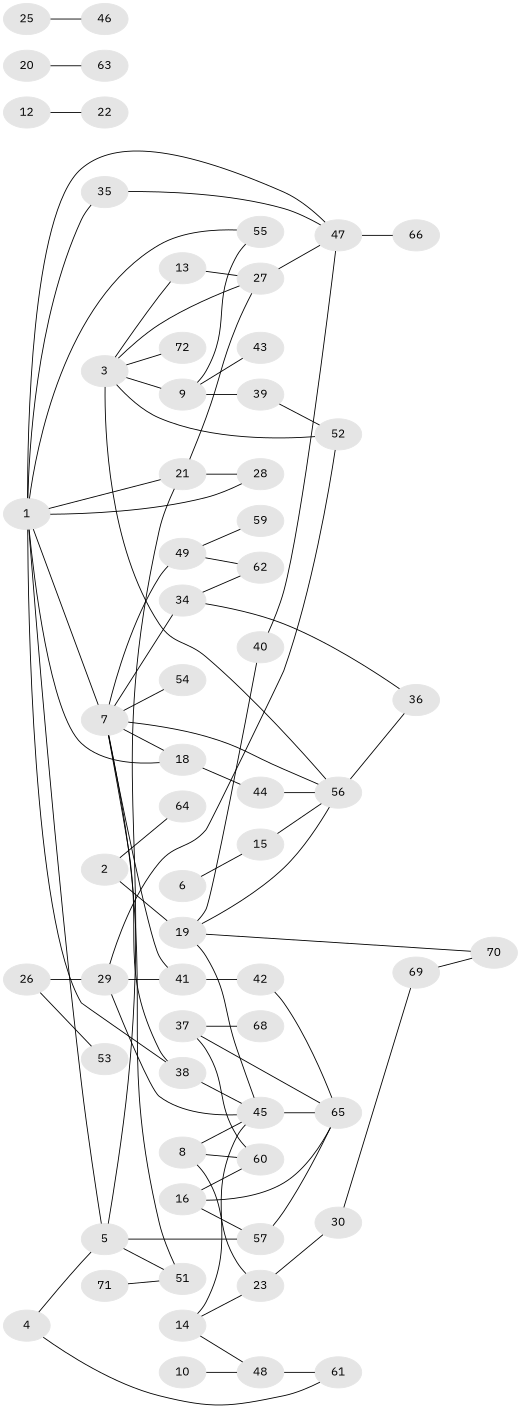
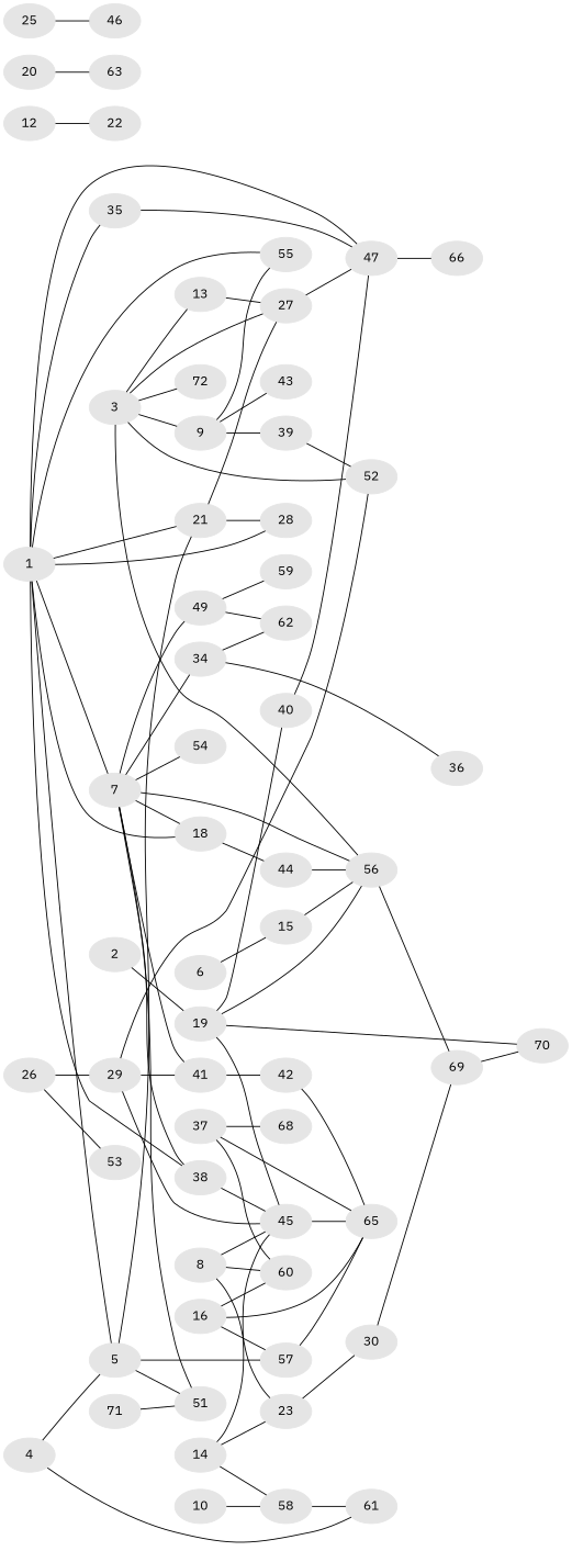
  graph {
    fontname="IBM Plex Sans"
    rankdir=LR
    node [color=gray90 fontname="IBM Plex Sans" style=filled]
    edge [fontname="IBM Plex Sans" weight=1.0]
    1
    5
    7
    18
    21
    28
    35
    38
    47
    55
    51
    57
    56
    34
    41
    49
    54
    44
    27
    45
    66
    2
    19
-   64
    40
    70
    3
    9
    13
    52
    72
    39
    43
    69
    4
    61
    65
    6
    15
    36
    62
    42
    59
    8
    23
    60
    30
    10
-   58 [label=48]
+   58
    n50 [label=71]
    12
    22
    14
    16
    20
    63
    25
    46
    26
    29
    53
    37
    68
    1 -- 5
    1 -- 7
    1 -- 18
    1 -- 21
    1 -- 28
    1 -- 35
    1 -- 38
    1 -- 47
    1 -- 55
    5 -- 21
    5 -- 51
    5 -- 57 [weight=2.0]
    7 -- 18
    7 -- 38
    7 -- 51
    7 -- 56
    7 -- 34
    7 -- 41
    7 -- 49
    7 -- 54
    18 -- 44 [weight=2.0]
    21 -- 28
    21 -- 27
    35 -- 47
    38 -- 45
    47 -- 66
    57 -- 65
-   56 -- 36
+   56 -- 69
    34 -- 36
    34 -- 62
    41 -- 42
    49 -- 62
    49 -- 59
    44 -- 56
    27 -- 47
    45 -- 65
    2 -- 19
-   2 -- 64
    19 -- 56
    19 -- 45
    19 -- 40
    19 -- 70
    40 -- 47
    3 -- 56
    3 -- 27
    3 -- 9
    3 -- 13
    3 -- 52
    3 -- 72
    9 -- 55
    9 -- 39
    9 -- 43
    13 -- 27 [weight=2.0]
    39 -- 52
    69 -- 70
    4 -- 5
    4 -- 61
    6 -- 15
    15 -- 56
    42 -- 65
    8 -- 45
    8 -- 23
    8 -- 60
    23 -- 30
    30 -- 69
    10 -- 58
    58 -- 61 [weight=2.0]
    n50 -- 51
    12 -- 22
    14 -- 45 [weight=3.0]
    14 -- 23
    14 -- 58
    16 -- 57
    16 -- 65
    16 -- 60
    20 -- 63
    25 -- 46 [weight=2.0]
    26 -- 29 [weight=3.0]
    26 -- 53
    29 -- 41
    29 -- 45
    29 -- 52
    37 -- 65
    37 -- 60
    37 -- 68
  }
